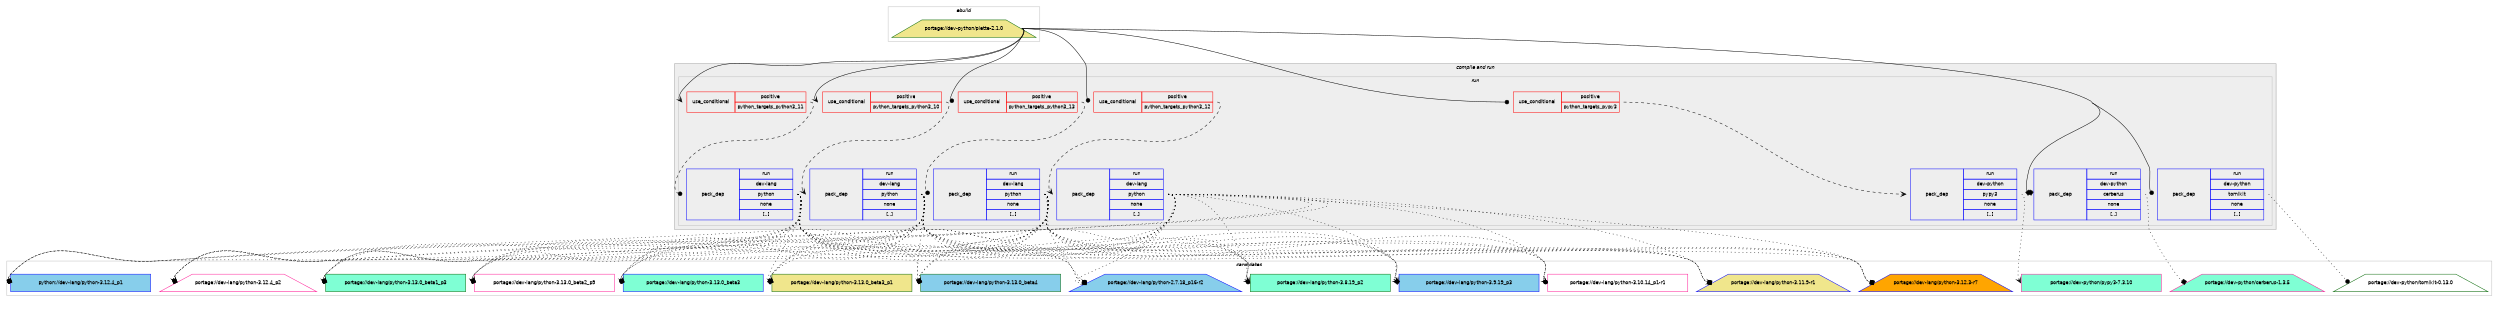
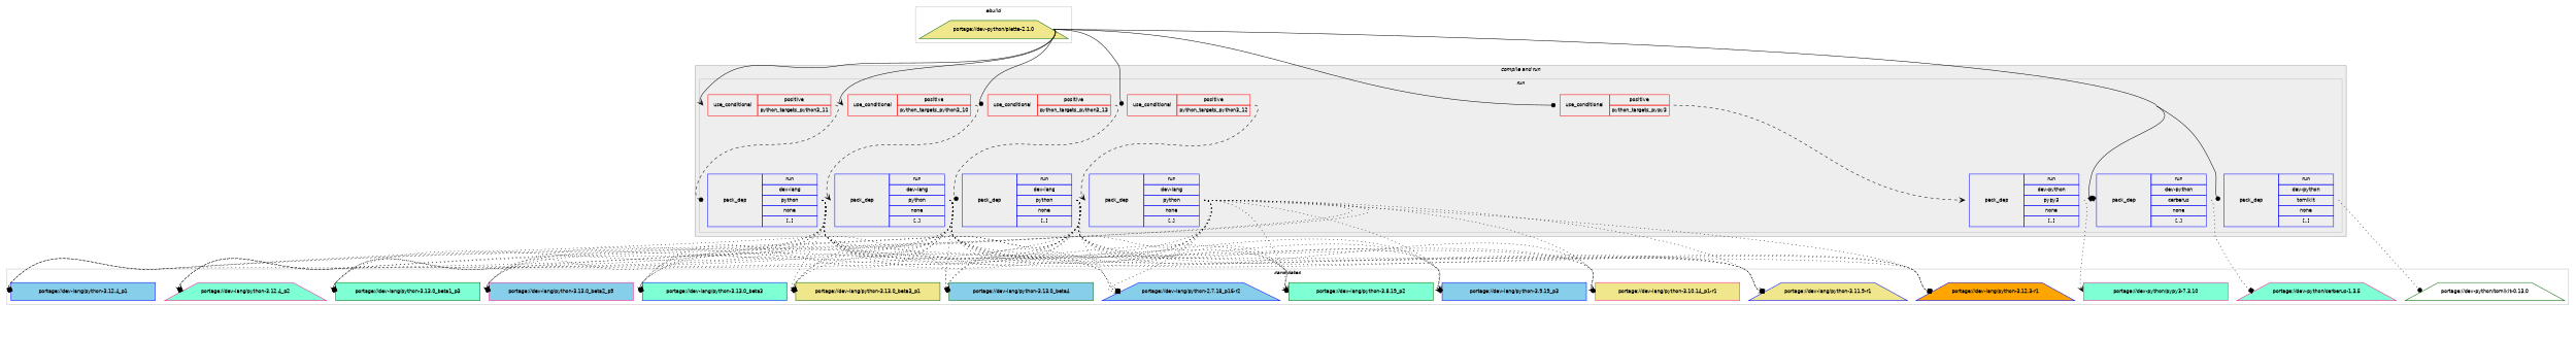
  digraph {
    compound=true
    concentrate=true
    fontname=Helvetica
    fontsize=10
    newrank=true
    rankdir=TB
    ranksep=1.5
    node [color=blue fontname=Helvetica fontsize=10 shape=none style=filled]
    edge [arrowhead=vee headport=w style=dotted tailport=e weight=100]
    n1 [color=darkgreen fillcolor=khaki label="portage://dev-python/plette-2.1.0" shape=trapezium width=4]
    n2 [label=<<TABLE BORDER="0" CELLBORDER="1" CELLSPACING="0" CELLPADDING="4" WIDTH="220"><TR><TD ROWSPAN="6" CELLPADDING="30">pack_dep</TD></TR><TR><TD WIDTH="110">run</TD></TR><TR><TD>dev-python</TD></TR><TR><TD>pypy3</TD></TR><TR><TD>none</TD></TR><TR><TD>[,,]</TD></TR></TABLE>> style=""]
    n3 [color=red label=<<TABLE BORDER="0" CELLBORDER="1" CELLSPACING="0" CELLPADDING="4"><TR><TD ROWSPAN="3" CELLPADDING="10">use_conditional</TD></TR><TR><TD>positive</TD></TR><TR><TD>python_targets_pypy3</TD></TR></TABLE>> style=""]
    n4 [label=<<TABLE BORDER="0" CELLBORDER="1" CELLSPACING="0" CELLPADDING="4" WIDTH="220"><TR><TD ROWSPAN="6" CELLPADDING="30">pack_dep</TD></TR><TR><TD WIDTH="110">run</TD></TR><TR><TD>dev-lang</TD></TR><TR><TD>python</TD></TR><TR><TD>none</TD></TR><TR><TD>[,,]</TD></TR></TABLE>> style=""]
    n5 [color=red label=<<TABLE BORDER="0" CELLBORDER="1" CELLSPACING="0" CELLPADDING="4"><TR><TD ROWSPAN="3" CELLPADDING="10">use_conditional</TD></TR><TR><TD>positive</TD></TR><TR><TD>python_targets_python3_10</TD></TR></TABLE>> style=""]
    n6 [label=<<TABLE BORDER="0" CELLBORDER="1" CELLSPACING="0" CELLPADDING="4" WIDTH="220"><TR><TD ROWSPAN="6" CELLPADDING="30">pack_dep</TD></TR><TR><TD WIDTH="110">run</TD></TR><TR><TD>dev-lang</TD></TR><TR><TD>python</TD></TR><TR><TD>none</TD></TR><TR><TD>[,,]</TD></TR></TABLE>> style=""]
    n7 [color=red label=<<TABLE BORDER="0" CELLBORDER="1" CELLSPACING="0" CELLPADDING="4"><TR><TD ROWSPAN="3" CELLPADDING="10">use_conditional</TD></TR><TR><TD>positive</TD></TR><TR><TD>python_targets_python3_11</TD></TR></TABLE>> style=""]
    n8 [label=<<TABLE BORDER="0" CELLBORDER="1" CELLSPACING="0" CELLPADDING="4" WIDTH="220"><TR><TD ROWSPAN="6" CELLPADDING="30">pack_dep</TD></TR><TR><TD WIDTH="110">run</TD></TR><TR><TD>dev-lang</TD></TR><TR><TD>python</TD></TR><TR><TD>none</TD></TR><TR><TD>[,,]</TD></TR></TABLE>> style=""]
    n9 [color=red label=<<TABLE BORDER="0" CELLBORDER="1" CELLSPACING="0" CELLPADDING="4"><TR><TD ROWSPAN="3" CELLPADDING="10">use_conditional</TD></TR><TR><TD>positive</TD></TR><TR><TD>python_targets_python3_12</TD></TR></TABLE>> style=""]
    n10 [label=<<TABLE BORDER="0" CELLBORDER="1" CELLSPACING="0" CELLPADDING="4" WIDTH="220"><TR><TD ROWSPAN="6" CELLPADDING="30">pack_dep</TD></TR><TR><TD WIDTH="110">run</TD></TR><TR><TD>dev-lang</TD></TR><TR><TD>python</TD></TR><TR><TD>none</TD></TR><TR><TD>[,,]</TD></TR></TABLE>> style=""]
    n11 [color=red label=<<TABLE BORDER="0" CELLBORDER="1" CELLSPACING="0" CELLPADDING="4"><TR><TD ROWSPAN="3" CELLPADDING="10">use_conditional</TD></TR><TR><TD>positive</TD></TR><TR><TD>python_targets_python3_13</TD></TR></TABLE>> style=""]
    n12 [label=<<TABLE BORDER="0" CELLBORDER="1" CELLSPACING="0" CELLPADDING="4" WIDTH="220"><TR><TD ROWSPAN="6" CELLPADDING="30">pack_dep</TD></TR><TR><TD WIDTH="110">run</TD></TR><TR><TD>dev-python</TD></TR><TR><TD>cerberus</TD></TR><TR><TD>none</TD></TR><TR><TD>[,,]</TD></TR></TABLE>> style=""]
    n13 [label=<<TABLE BORDER="0" CELLBORDER="1" CELLSPACING="0" CELLPADDING="4" WIDTH="220"><TR><TD ROWSPAN="6" CELLPADDING="30">pack_dep</TD></TR><TR><TD WIDTH="110">run</TD></TR><TR><TD>dev-python</TD></TR><TR><TD>tomlkit</TD></TR><TR><TD>none</TD></TR><TR><TD>[,,]</TD></TR></TABLE>> style=""]
    n14 [color=deeppink fillcolor=aquamarine label="portage://dev-python/pypy3-7.3.10" shape=box width=4]
    n15 [color=darkgreen fillcolor=skyblue label="portage://dev-lang/python-3.13.0_beta4" shape=box width=4]
    n16 [color=darkgreen fillcolor=khaki label="portage://dev-lang/python-3.13.0_beta3_p1" shape=box width=4]
    n17 [fillcolor=aquamarine label="portage://dev-lang/python-3.13.0_beta3" shape=box width=4]
-   n18 [color=deeppink fillcolor=white label="portage://dev-lang/python-3.13.0_beta2_p9" shape=box width=4]
+   n18 [color=deeppink fillcolor=skyblue label="portage://dev-lang/python-3.13.0_beta2_p9" shape=box width=4]
    n19 [color=darkgreen fillcolor=aquamarine label="portage://dev-lang/python-3.13.0_beta1_p3" shape=box width=4]
-   n20 [color=deeppink fillcolor=white label="portage://dev-lang/python-3.12.4_p2" shape=trapezium width=4]
-   n21 [fillcolor=skyblue label="python://dev-lang/python-3.12.4_p1" shape=box width=4]
-   n22 [fillcolor=orange label="portage://dev-lang/python-3.12.3-r7" shape=trapezium width=4]
+   n20 [color=deeppink fillcolor=aquamarine label="portage://dev-lang/python-3.12.4_p2" shape=trapezium width=4]
+   n21 [fillcolor=skyblue label="portage://dev-lang/python-3.12.4_p1" shape=box width=4]
+   n22 [fillcolor=orange label="portage://dev-lang/python-3.12.3-r1" shape=trapezium width=4]
    n23 [fillcolor=khaki label="portage://dev-lang/python-3.11.9-r1" shape=trapezium width=4]
-   n24 [color=deeppink fillcolor=white label="portage://dev-lang/python-3.10.14_p1-r1" shape=box width=4]
+   n24 [color=deeppink fillcolor=khaki label="portage://dev-lang/python-3.10.14_p1-r1" shape=box width=4]
    n25 [fillcolor=skyblue label="portage://dev-lang/python-3.9.19_p3" shape=box width=4]
    n26 [color=darkgreen fillcolor=aquamarine label="portage://dev-lang/python-3.8.19_p2" shape=box width=4]
    n27 [fillcolor=skyblue label="portage://dev-lang/python-2.7.18_p16-r2" shape=trapezium width=4]
    n28 [color=deeppink fillcolor=aquamarine label="portage://dev-python/cerberus-1.3.5" shape=trapezium width=4]
    n29 [color=darkgreen fillcolor=white label="portage://dev-python/tomlkit-0.13.0" shape=trapezium width=4]
    subgraph cluster_1 {
      color=gray
      label=<<i>dependencies</i>>
      subgraph cluster_2 {
        color=gray
        fillcolor="#eeeeee"
        label=<<i>compile</i>>
        style=filled
      }
      subgraph cluster_3 {
        color=gray
        fillcolor="#eeeeee"
        label=<<i>compile and run</i>>
        style=filled
      }
      subgraph cluster_4 {
        color=gray
        fillcolor="#eeeeee"
        label=<<i>run</i>>
        style=filled
        subgraph sub_5 {
          color=gray
          fillcolor="#eeeeee"
          label=<<i>run</i>>
          style=filled
          n3
          subgraph sub_6 {
            color=gray
            fillcolor="#eeeeee"
            label=<<i>run</i>>
            style=filled
            n2
          }
        }
        subgraph sub_7 {
          color=gray
          fillcolor="#eeeeee"
          label=<<i>run</i>>
          style=filled
          n5
          subgraph sub_8 {
            color=gray
            fillcolor="#eeeeee"
            label=<<i>run</i>>
            style=filled
            n4
          }
        }
        subgraph sub_9 {
          color=gray
          fillcolor="#eeeeee"
          label=<<i>run</i>>
          style=filled
          n7
          subgraph sub_10 {
            color=gray
            fillcolor="#eeeeee"
            label=<<i>run</i>>
            style=filled
            n6
          }
        }
        subgraph sub_11 {
          color=gray
          fillcolor="#eeeeee"
          label=<<i>run</i>>
          style=filled
          n9
          subgraph sub_12 {
            color=gray
            fillcolor="#eeeeee"
            label=<<i>run</i>>
            style=filled
            n8
          }
        }
        subgraph sub_13 {
          color=gray
          fillcolor="#eeeeee"
          label=<<i>run</i>>
          style=filled
          n11
          subgraph sub_14 {
            color=gray
            fillcolor="#eeeeee"
            label=<<i>run</i>>
            style=filled
            n10
          }
        }
        subgraph sub_15 {
          color=gray
          fillcolor="#eeeeee"
          label=<<i>run</i>>
          style=filled
          n12
        }
        subgraph sub_16 {
          color=gray
          fillcolor="#eeeeee"
          label=<<i>run</i>>
          style=filled
          n13
        }
      }
    }
    subgraph cluster_17 {
      color=gray
      label=<<i>ebuild</i>>
      n1
    }
    subgraph cluster_18 {
      color=gray
      label=<<i>candidates</i>>
      rank=same
      subgraph sub_19 {
        color=black
        label=<<i>candidates</i>>
        nodesep=1
        rank=same
        n14
      }
      subgraph sub_20 {
        color=black
        label=<<i>candidates</i>>
        nodesep=1
        rank=same
        n15
        n16
        n17
        n18
        n19
        n20
        n21
        n22
        n23
        n24
        n25
        n26
        n27
      }
      subgraph sub_21 {
        color=black
        label=<<i>candidates</i>>
        nodesep=1
        rank=same
        n15
        n16
        n17
        n18
        n19
        n20
        n21
        n22
        n23
        n24
        n25
        n26
        n27
      }
      subgraph sub_22 {
        color=black
        label=<<i>candidates</i>>
        nodesep=1
        rank=same
        n15
        n16
        n17
        n18
        n19
        n20
        n21
        n22
        n23
        n24
        n25
        n26
        n27
      }
      subgraph sub_23 {
        color=black
        label=<<i>candidates</i>>
        nodesep=1
        rank=same
        n15
        n16
        n17
        n18
        n19
        n20
        n21
        n22
        n23
        n24
        n25
        n26
        n27
      }
      subgraph sub_24 {
        color=black
        label=<<i>candidates</i>>
        nodesep=1
        rank=same
        n28
      }
      subgraph sub_25 {
        color=black
        label=<<i>candidates</i>>
        nodesep=1
        rank=same
        n29
      }
    }
    n1 -> n3 [arrowhead=dot style=solid weight=20]
    n1 -> n5 [style=solid weight=20]
    n1 -> n7 [style=solid weight=20]
    n1 -> n9 [arrowhead=dot style=solid weight=20]
    n1 -> n11 [arrowhead=dot style=solid weight=20]
    n1 -> n12 [arrowhead=box style=solid weight=20]
    n1 -> n13 [arrowhead=dot style=solid weight=20]
    n2 -> n14
    n3 -> n2 [style=dashed weight=20]
    n4 -> n15 [arrowhead=box]
    n4 -> n16 [arrowhead=box]
    n4 -> n17 [arrowhead=box]
    n4 -> n18 [arrowhead=box]
    n4 -> n19 [arrowhead=box]
    n4 -> n20
    n4 -> n21 [arrowhead=dot]
    n4 -> n22 [arrowhead=box]
    n4 -> n23 [arrowhead=dot]
    n4 -> n24
    n4 -> n25
    n4 -> n26
    n4 -> n27
    n5 -> n4 [style=dashed weight=20]
    n6 -> n15 [arrowhead=box]
    n6 -> n16 [arrowhead=box]
    n6 -> n17
    n6 -> n18
    n6 -> n19 [arrowhead=box]
    n6 -> n20
    n6 -> n21 [arrowhead=dot]
    n6 -> n22 [arrowhead=dot]
    n6 -> n23 [arrowhead=box]
    n6 -> n24 [arrowhead=dot]
    n6 -> n25 [arrowhead=box]
    n6 -> n26
    n6 -> n27 [arrowhead=box]
    n7 -> n6 [arrowhead=dot style=dashed weight=20]
    n8 -> n15
    n8 -> n16 [arrowhead=box]
    n8 -> n17 [arrowhead=dot]
    n8 -> n18
    n8 -> n19
    n8 -> n20 [arrowhead=box]
    n8 -> n21 [arrowhead=box]
    n8 -> n22 [arrowhead=dot]
    n8 -> n23 [arrowhead=box]
    n8 -> n24
    n8 -> n25
    n8 -> n26
    n8 -> n27 [arrowhead=box]
    n9 -> n8 [style=dashed weight=20]
    n10 -> n15 [arrowhead=dot]
    n10 -> n16
    n10 -> n17 [arrowhead=dot]
    n10 -> n18 [arrowhead=box]
    n10 -> n19 [arrowhead=dot]
    n10 -> n20 [arrowhead=box]
    n10 -> n21 [arrowhead=box]
    n10 -> n22 [arrowhead=box]
    n10 -> n23
    n10 -> n24 [arrowhead=dot]
    n10 -> n25
    n10 -> n26 [arrowhead=dot]
    n10 -> n27 [arrowhead=dot]
    n11 -> n10 [arrowhead=dot style=dashed weight=20]
    n12 -> n28 [arrowhead=box]
    n13 -> n29 [arrowhead=dot]
  }
